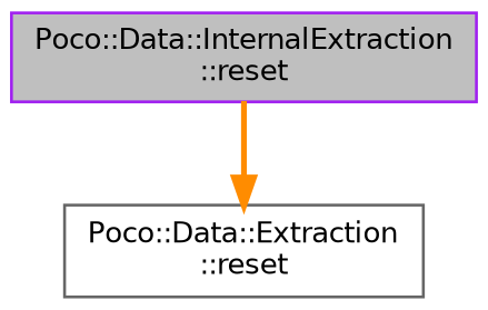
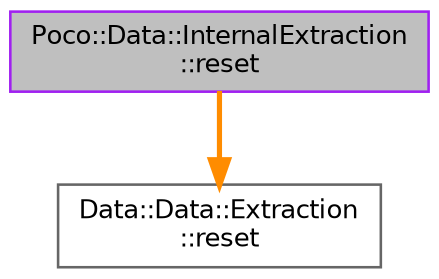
  digraph {
    rankdir=TB
    node [fontname=Helvetica fontsize=10 shape=record style=filled]
    n1 [color=purple fillcolor=grey75 fontcolor=black height=0.2 label="Poco::Data::InternalExtraction\l::reset" width=0.4]
-   n2 [color=gray40 fillcolor=white height=0.2 label="Poco::Data::Extraction\l::reset" width=0.4]
+   n2 [color=gray40 fillcolor=white height=0.2 label="Data::Data::Extraction\l::reset" width=0.4]
    n1 -> n2 [color=darkorange fontname=Helvetica fontsize=10 labelfontname=Helvetica labelfontsize=10 style=bold]
  }
